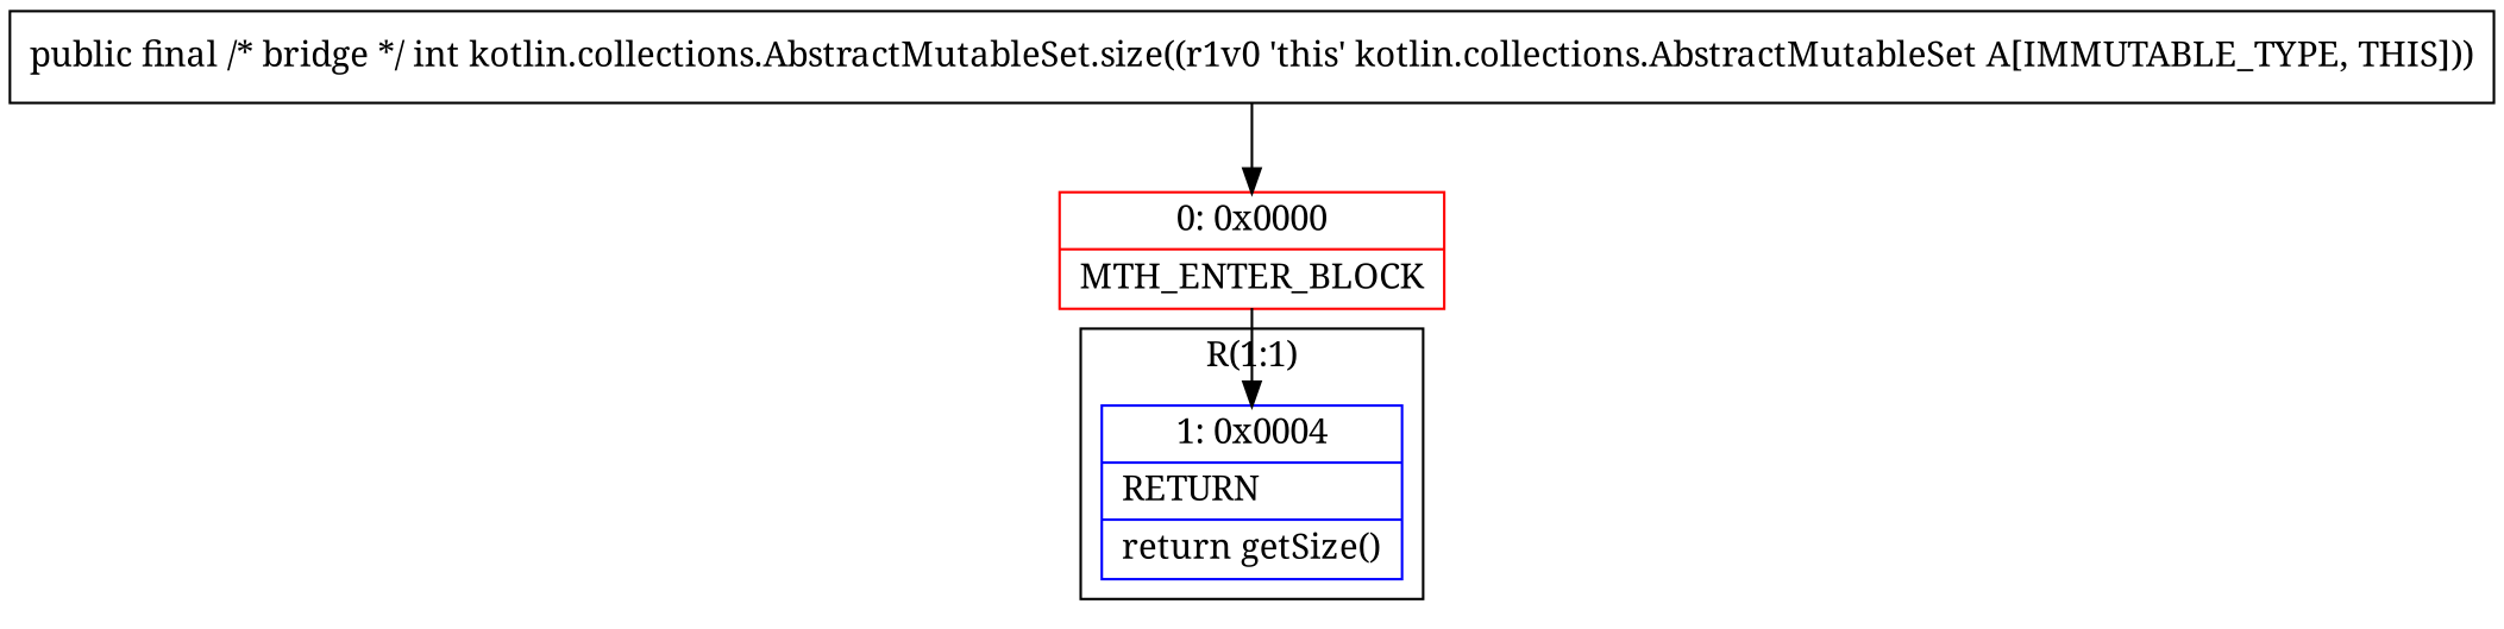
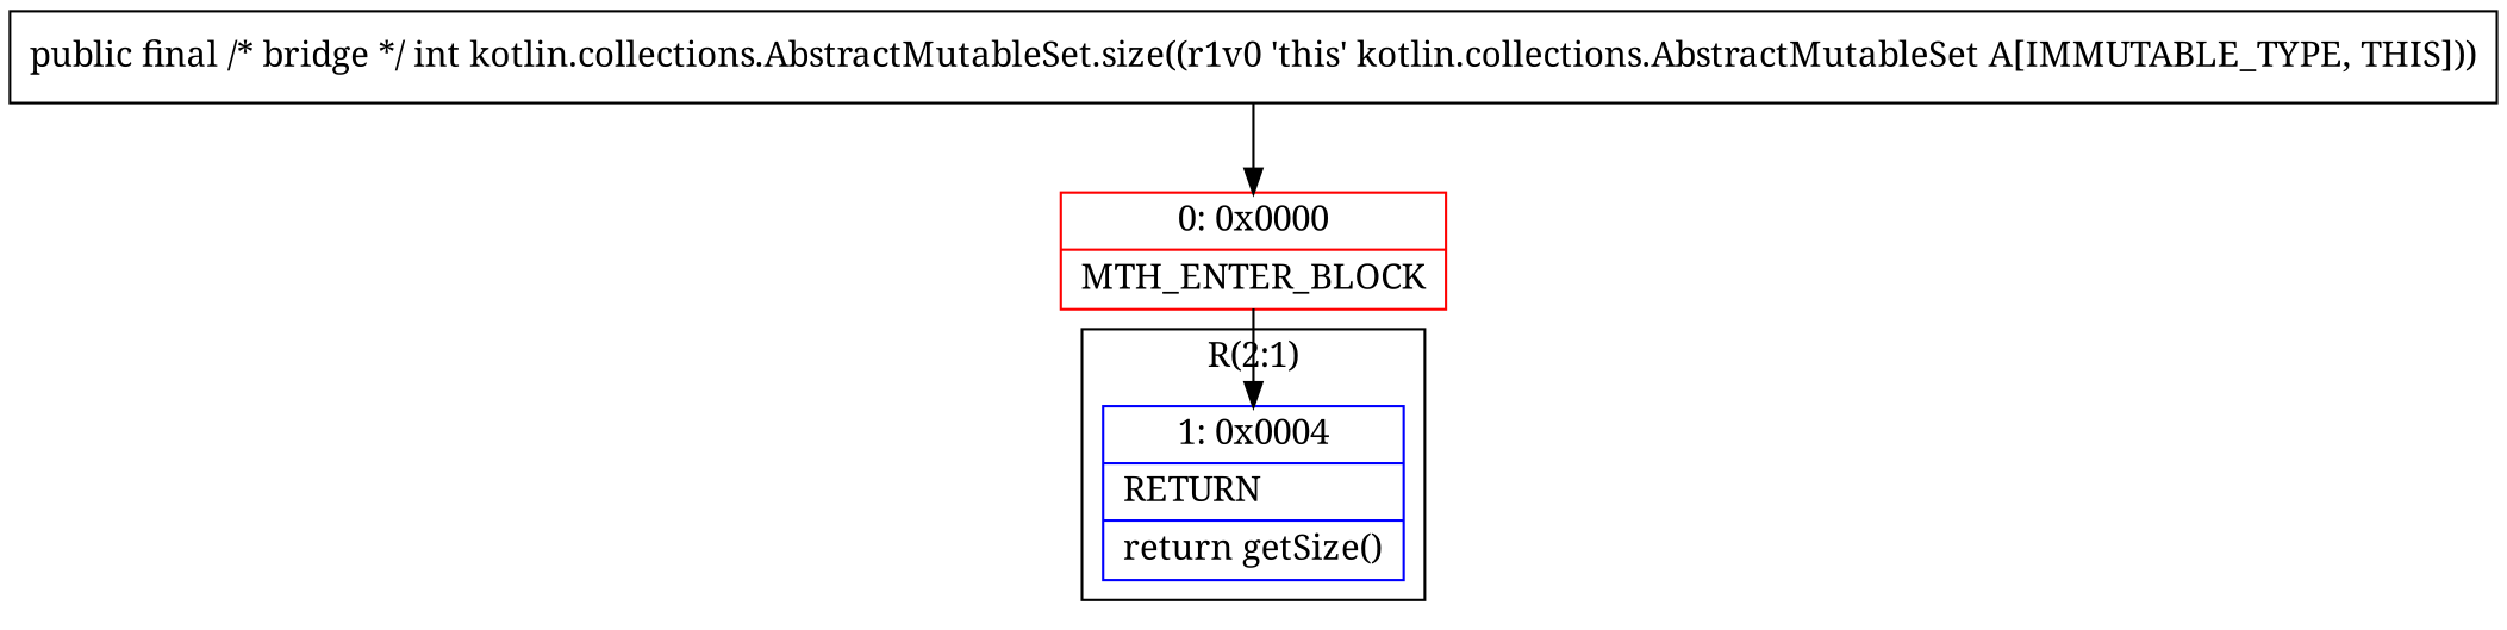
  digraph {
    fontname="Noto Serif"
    node [shape=record fontname="Noto Serif"]
    edge [fontname="Noto Serif"]
    n1 [color=blue label="{1\:\ 0x0004|RETURN\l|return getSize()\l}"]
    n2 [color=red label="{0\:\ 0x0000|MTH_ENTER_BLOCK\l}"]
    n3 [label="{public final \/* bridge *\/ int kotlin.collections.AbstractMutableSet.size((r1v0 'this' kotlin.collections.AbstractMutableSet A[IMMUTABLE_TYPE, THIS])) }"]
    subgraph cluster_1 {
-     label="R(1:1)"
+     label="R(2:1)"
      n1
    }
    n2 -> n1
    n3 -> n2
  }
